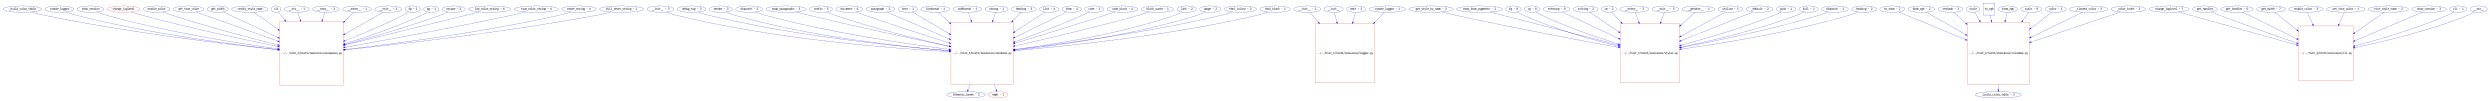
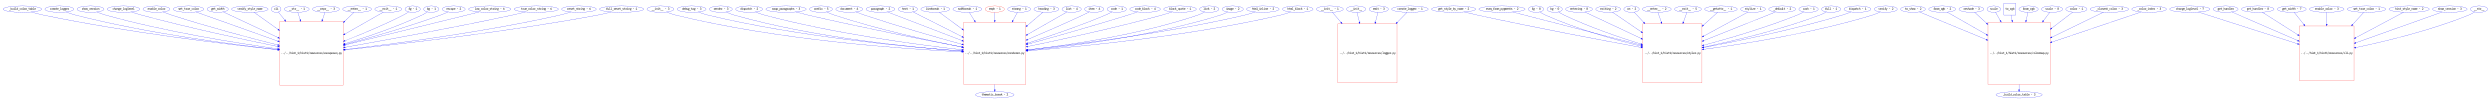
  digraph {
    fontname="IBM Plex Mono"
    node [color=blue fontname="IBM Plex Mono"]
    edge [color=blue fontname="IBM Plex Mono"]
    "../../hist_1/hist1/resources/escapeseq.py" [color=red shape=square]
    _build_color_table
    create_logger
    show_version
-   change_loglevel [color=red]
+   change_loglevel
    enable_color
    set_true_color
    get_width
    verify_style_name
    cli
    "../../hist_1/hist1/resources/renderer.py" [color=red shape=square]
    "__init__ - 3"
    "thematic_break - 2"
    "__str__ - 1"
    "__repr__ - 3"
    "__enter__ - 1"
    "__exit__ - 1"
    "fg - 1"
    "bg - 1"
    "escape - 2"
    "low_color_string - 6"
    "true_color_string - 6"
    "reset_string - 6"
    "full_reset_string - 1"
    "debug_tag - 3"
    "render - 3"
    "dispatch - 2"
    "wrap_paragraphs - 3"
    "prefix - 5"
    "document - 4"
    "paragraph - 2"
    "text - 1"
    "linebreak - 1"
    "softbreak - 1"
    "emph - 1" [color=red]
    "strong - 1"
    "heading - 3"
    "list - 4"
    "item - 4"
    "code - 1"
    "code_block - 4"
    "block_quote - 1"
    "link - 2"
    "image - 2"
    "html_inline - 2"
    "html_block - 1"
    "../../hist_1/hist1/resources/logger.py" [color=red shape=square]
    "__init__ - 1"
    "../../hist_1/hist1/resources/styler.py" [color=red shape=square]
    "get_style_by_name - 2"
    "eseq_from_pygments - 2"
    "fg - 0"
    "bg - 0"
    n54 [label="entering - 0"]
    "exiting - 2"
    "cm - 2"
    "__enter__ - 2"
    "__exit__ - 5"
    "__getattr__ - 1"
    "stylize - 1"
    "_default - 2"
    "push - 1"
    n63 [label="full - 1"]
    "dispatch - 1"
-   "heading - 2"
+   "heading - 2" [label="verify - 2"]
    "../../hist_1/hist1/resources/colormap.py" [color=red shape=square]
    "_build_color_table - 3"
    n68 [label="to_show - 2"]
    "from_rgb - 2"
    "reshade - 3"
    scale
    to_rgb [shape=square]
    from_rgb
    "scale - 0"
    "color - 1"
    "_closest_color - 3"
    "_color_index - 3"
    "../../hist_1/hist1/resources/cli.py" [color=red shape=square]
    "change_loglevel - 7"
    get_handler
    "get_handler - 0"
    "get_width - 7"
    "enable_color - 3"
    "set_true_color - 1"
    n85 [label="hist_style_name - 2"]
    "show_version - 3"
-   "cli - 1"
    __init__
    __str__
    "emit - 3"
    "create_logger - 1"
    _build_color_table -> "../../hist_1/hist1/resources/escapeseq.py"
    create_logger -> "../../hist_1/hist1/resources/escapeseq.py"
    show_version -> "../../hist_1/hist1/resources/escapeseq.py"
    change_loglevel -> "../../hist_1/hist1/resources/escapeseq.py"
    enable_color -> "../../hist_1/hist1/resources/escapeseq.py"
    set_true_color -> "../../hist_1/hist1/resources/escapeseq.py"
    get_width -> "../../hist_1/hist1/resources/escapeseq.py"
    verify_style_name -> "../../hist_1/hist1/resources/escapeseq.py"
    cli -> "../../hist_1/hist1/resources/escapeseq.py"
    "../../hist_1/hist1/resources/renderer.py" -> "thematic_break - 2"
    "__init__ - 3" -> "../../hist_1/hist1/resources/renderer.py"
    "__str__ - 1" -> "../../hist_1/hist1/resources/escapeseq.py"
    "__repr__ - 3" -> "../../hist_1/hist1/resources/escapeseq.py"
    "__enter__ - 1" -> "../../hist_1/hist1/resources/escapeseq.py"
    "__exit__ - 1" -> "../../hist_1/hist1/resources/escapeseq.py"
    "fg - 1" -> "../../hist_1/hist1/resources/escapeseq.py"
    "bg - 1" -> "../../hist_1/hist1/resources/escapeseq.py"
    "escape - 2" -> "../../hist_1/hist1/resources/escapeseq.py"
    "low_color_string - 6" -> "../../hist_1/hist1/resources/escapeseq.py"
    "true_color_string - 6" -> "../../hist_1/hist1/resources/escapeseq.py"
    "reset_string - 6" -> "../../hist_1/hist1/resources/escapeseq.py"
    "full_reset_string - 1" -> "../../hist_1/hist1/resources/escapeseq.py"
    "debug_tag - 3" -> "../../hist_1/hist1/resources/renderer.py"
    "render - 3" -> "../../hist_1/hist1/resources/renderer.py"
    "dispatch - 2" -> "../../hist_1/hist1/resources/renderer.py"
    "wrap_paragraphs - 3" -> "../../hist_1/hist1/resources/renderer.py"
    "prefix - 5" -> "../../hist_1/hist1/resources/renderer.py"
    "document - 4" -> "../../hist_1/hist1/resources/renderer.py"
    "paragraph - 2" -> "../../hist_1/hist1/resources/renderer.py"
    "text - 1" -> "../../hist_1/hist1/resources/renderer.py"
    "linebreak - 1" -> "../../hist_1/hist1/resources/renderer.py"
    "softbreak - 1" -> "../../hist_1/hist1/resources/renderer.py"
-   "../../hist_1/hist1/resources/renderer.py" -> "emph - 1"
+   "emph - 1" -> "../../hist_1/hist1/resources/renderer.py"
    "strong - 1" -> "../../hist_1/hist1/resources/renderer.py"
    "heading - 3" -> "../../hist_1/hist1/resources/renderer.py"
    "list - 4" -> "../../hist_1/hist1/resources/renderer.py"
    "item - 4" -> "../../hist_1/hist1/resources/renderer.py"
    "code - 1" -> "../../hist_1/hist1/resources/renderer.py"
    "code_block - 4" -> "../../hist_1/hist1/resources/renderer.py"
    "block_quote - 1" -> "../../hist_1/hist1/resources/renderer.py"
    "link - 2" -> "../../hist_1/hist1/resources/renderer.py"
    "image - 2" -> "../../hist_1/hist1/resources/renderer.py"
    "html_inline - 2" -> "../../hist_1/hist1/resources/renderer.py"
    "html_block - 1" -> "../../hist_1/hist1/resources/renderer.py"
    "__init__ - 1" -> "../../hist_1/hist1/resources/logger.py"
    "get_style_by_name - 2" -> "../../hist_1/hist1/resources/styler.py"
    "eseq_from_pygments - 2" -> "../../hist_1/hist1/resources/styler.py"
    "fg - 0" -> "../../hist_1/hist1/resources/styler.py"
    "bg - 0" -> "../../hist_1/hist1/resources/styler.py"
    n54 -> "../../hist_1/hist1/resources/styler.py"
    "exiting - 2" -> "../../hist_1/hist1/resources/styler.py"
    "cm - 2" -> "../../hist_1/hist1/resources/styler.py"
    "__enter__ - 2" -> "../../hist_1/hist1/resources/styler.py"
    "__exit__ - 5" -> "../../hist_1/hist1/resources/styler.py"
    "__getattr__ - 1" -> "../../hist_1/hist1/resources/styler.py"
    "stylize - 1" -> "../../hist_1/hist1/resources/styler.py"
    "_default - 2" -> "../../hist_1/hist1/resources/styler.py"
    "push - 1" -> "../../hist_1/hist1/resources/styler.py"
    n63 -> "../../hist_1/hist1/resources/styler.py"
    "dispatch - 1" -> "../../hist_1/hist1/resources/styler.py"
    "heading - 2" -> "../../hist_1/hist1/resources/styler.py"
    "../../hist_1/hist1/resources/colormap.py" -> "_build_color_table - 3"
    n68 -> "../../hist_1/hist1/resources/colormap.py"
    "from_rgb - 2" -> "../../hist_1/hist1/resources/colormap.py"
    "reshade - 3" -> "../../hist_1/hist1/resources/colormap.py"
    scale -> "../../hist_1/hist1/resources/colormap.py"
    to_rgb -> "../../hist_1/hist1/resources/colormap.py"
    from_rgb -> "../../hist_1/hist1/resources/colormap.py"
    "scale - 0" -> "../../hist_1/hist1/resources/colormap.py"
    "color - 1" -> "../../hist_1/hist1/resources/colormap.py"
    "_closest_color - 3" -> "../../hist_1/hist1/resources/colormap.py"
    "_color_index - 3" -> "../../hist_1/hist1/resources/colormap.py"
    "change_loglevel - 7" -> "../../hist_1/hist1/resources/cli.py"
    get_handler -> "../../hist_1/hist1/resources/cli.py"
    "get_handler - 0" -> "../../hist_1/hist1/resources/cli.py"
    "get_width - 7" -> "../../hist_1/hist1/resources/cli.py"
    "enable_color - 3" -> "../../hist_1/hist1/resources/cli.py"
    "set_true_color - 1" -> "../../hist_1/hist1/resources/cli.py"
    n85 -> "../../hist_1/hist1/resources/cli.py"
    "show_version - 3" -> "../../hist_1/hist1/resources/cli.py"
-   "cli - 1" -> "../../hist_1/hist1/resources/cli.py"
    __init__ -> "../../hist_1/hist1/resources/logger.py"
    __str__ -> "../../hist_1/hist1/resources/cli.py"
    "emit - 3" -> "../../hist_1/hist1/resources/logger.py"
    "create_logger - 1" -> "../../hist_1/hist1/resources/logger.py"
  }
